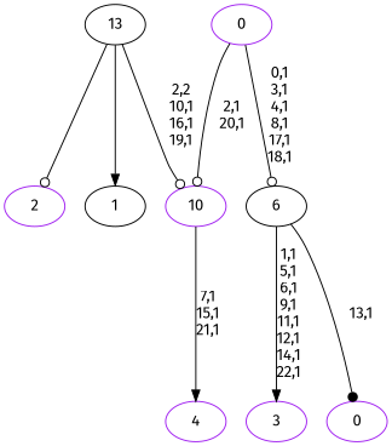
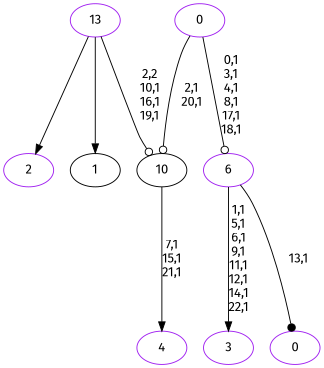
  digraph {
    fontname="Fira Sans"
    node [color=purple fontname="Fira Sans"]
    edge [arrowhead=normal fontname="Fira Sans"]
    n1 [label=4]
    n2 [label=3]
    n3 [label=2]
    n4 [color=black label=1]
-   13 [color=black]
-   10
+   13
+   10 [color=black]
    n7 [label=0]
-   6 [color=black]
+   6
    0
-   13 -> n3 [arrowhead=odot]
+   13 -> n3
    13 -> n4
    13 -> 10 [arrowhead=odot label="2,2\n10,1\n16,1\n19,1"]
    10 -> n1 [label="7,1\n15,1\n21,1"]
    6 -> n2 [label="1,1\n5,1\n6,1\n9,1\n11,1\n12,1\n14,1\n22,1"]
    6 -> n7 [arrowhead=dot label="13,1"]
    0 -> 10 [arrowhead=odot label="2,1\n20,1"]
    0 -> 6 [arrowhead=odot label="0,1\n3,1\n4,1\n8,1\n17,1\n18,1"]
  }
